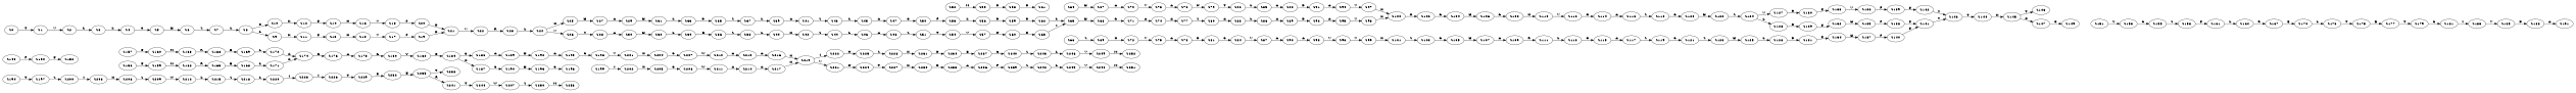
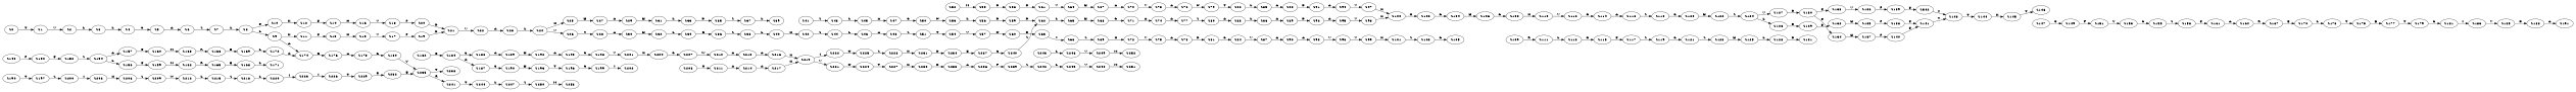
  strict digraph {
    rankdir=LR
    S0
    S1
    S2
    S3
    S4
    S5
    S6
    S7
    S8
    S9
    S10
    S11
    S12
    S13
    S14
    S15
    S16
    S17
    S18
    S19
    S20
    S21
    S22
    S23
    S24
    S25
    S26
    S27
    S28
    S29
    S30
    S31
    S32
    S33
    S34
    S35
    S36
    S37
    S38
    S39
    S40
    S41
    S42
    S43
    S44
    S45
    S46
    S47
    S48
    S50
    S51
    S53
    S54
    S52
    S55
    S56
    S57
    S58
    S59
    S60
    S61
    S62
    S63
    S64
    S65
    S66
    S67
    S68
    S69
    S70
    S71
    S72
    S73
    S74
    S75
    S76
    S77
    S78
    S79
    S80
    S81
    S82
    S83
    S84
    S85
    S86
    S87
    S88
    S89
    S90
    S91
    S92
    S93
    S94
    S95
    S96
    S97
    S98
    S99
    S100
    S101
    S102
    S103
    S104
    S105
    S106
-   S107
    S108
    S109
    S110
    S111
    S112
    S113
    S114
    S115
    S116
    S117
    S118
    S119
    S120
    S121
    S122
    S123
    S124
    S125
    S126
    S127
    S128
    S129
    S130
    S131
    S132
    S133
    S134
    S135
    S136
    S137
    S138
    S139
    S140
    S141
-   S142
+   S142 [label=S542]
    S143
    S144
    S145
    S146
    S147
    S149
    S148
    S150
    S151
    S152
    S153
+   S154
    S155
    S156
    S157
    S158
    S159
    S160
    S161
    S162
    S163
    S164
    S165
    S166
    S167
    S168
    S169
    S170
    S171
    S172
    S173
    S174
    S175
    S176
    S177
    S178
    S179
    S180
    S181
    S182
    S183
    S184
    S185
    S186
    S187
    S188
    S189
    S190
    S191
    S192
    S193
    S195
    S196
    S194
    S197
    S198
    S199
    S200
    S201
    S202
    S203
    S204
-   S205
    S206
    S207
    S208
    S209
    S210
    S211
    S212
    S213
    S214
    S215
    S216
    S217
    S218
    S219
    S220
    S221
    S222
    S223
    S224
    S225
    S226
    S227
    S228
    S229
    S230
    S231
    S232
    S233
    S234
    S235
    S236
    S237
    S238
    S241
    S239
    S240
    S242
    S243
    S244
    S245
    S246
    S247
    S248
    S249
    S250
    S251
    S252
    S253
    S0 -> S1 [label=T]
    S1 -> S2 [label=V]
    S2 -> S3 [label=L]
    S3 -> S4 [label=L]
    S4 -> S5 [label=C]
-   S5 -> S6 [label=H]
+   S5 -> S6 [label=A]
    S6 -> S7 [label=S]
    S7 -> S8 [label=L]
    S8 -> S9 [label=L]
    S8 -> S10 [label=F]
    S9 -> S11 [label=K]
    S10 -> S12 [label=K]
    S11 -> S13 [label=F]
    S12 -> S14 [label=F]
    S13 -> S15 [label=N]
    S14 -> S16 [label=N]
    S15 -> S17 [label=V]
    S16 -> S18 [label=V]
    S17 -> S19 [label=P]
    S18 -> S20 [label=P]
    S19 -> S21 [label=D]
    S20 -> S21 [label=D]
    S21 -> S22 [label=V]
-   S22 -> S23 [label=R]
+   S22 -> S23 [label=A]
    S23 -> S24 [label=L]
    S24 -> S25 [label=K]
    S24 -> S26 [label=V]
    S25 -> S27 [label=H]
    S26 -> S28 [label=Y]
    S27 -> S29 [label=A]
    S28 -> S30 [label=A]
    S29 -> S31 [label=H]
    S30 -> S32 [label=H]
    S31 -> S33 [label=L]
    S32 -> S34 [label=L]
    S33 -> S35 [label=D]
    S34 -> S36 [label=E]
    S35 -> S37 [label=S]
    S36 -> S38 [label=S]
    S37 -> S39 [label=L]
    S38 -> S40 [label=L]
-   S39 -> S41 [label=A]
    S40 -> S42 [label=K]
    S41 -> S43 [label=S]
    S42 -> S44 [label=S]
    S43 -> S45 [label=L]
    S44 -> S46 [label=L]
    S45 -> S47 [label=A]
    S46 -> S48 [label=A]
    S47 -> S50 [label=G]
    S48 -> S51 [label=S]
-   S50 -> S53 [label=P]
+   S50 -> S53 [label=N]
    S51 -> S54 [label=T]
    S53 -> S56 [label=L]
    S54 -> S57 [label=V]
    S52 -> S55 [label=M]
    S55 -> S58 [label=D]
    S56 -> S59 [label=D]
    S57 -> S60 [label=N]
    S58 -> S61 [label=D]
    S59 -> S62 [label=D]
    S60 -> S63 [label=D]
+   S61 -> S64 [label=V]
    S62 -> S65 [label=L]
-   S63 -> S65 [label=I]
+   S63 -> S66 [label=I]
    S64 -> S67 [label=H]
    S65 -> S68 [label=H]
    S66 -> S69 [label=S]
    S67 -> S70 [label=A]
    S68 -> S71 [label=G]
    S69 -> S72 [label=K]
    S70 -> S73 [label=V]
    S71 -> S74 [label=A]
    S72 -> S75 [label=V]
    S73 -> S76 [label=A]
    S74 -> S77 [label=A]
    S75 -> S78 [label=A]
    S76 -> S79 [label=N]
    S77 -> S80 [label=S]
    S78 -> S81 [label=D]
    S79 -> S82 [label=T]
    S80 -> S83 [label=A]
    S81 -> S84 [label=G]
    S82 -> S85 [label=L]
    S83 -> S86 [label=L]
    S84 -> S87 [label=V]
    S85 -> S88 [label=A]
    S86 -> S89 [label=A]
    S87 -> S90 [label=A]
    S88 -> S91 [label=D]
    S89 -> S92 [label=D]
    S90 -> S93 [label=A]
    S91 -> S94 [label=A]
    S92 -> S95 [label=A]
    S93 -> S96 [label=V]
    S94 -> S97 [label=V]
    S95 -> S98 [label=V]
    S96 -> S99 [label=V]
    S97 -> S100 [label=K]
    S98 -> S100 [label=K]
    S99 -> S101 [label=K]
    S100 -> S102 [label=K]
    S101 -> S103 [label=S]
    S102 -> S104 [label=G]
    S103 -> S105 [label=G]
    S104 -> S106 [label=H]
-   S105 -> S107 [label=H]
    S106 -> S108 [label=G]
-   S107 -> S109 [label=A]
    S108 -> S110 [label=K]
    S109 -> S111 [label=R]
    S110 -> S112 [label=V]
    S111 -> S113 [label=L]
    S112 -> S114 [label=Q]
    S113 -> S115 [label=Q]
    S114 -> S116 [label=A]
-   S115 -> S117 [label=A]
+   S115 -> S117 [label=F]
    S116 -> S118 [label=S]
    S117 -> S119 [label=S]
    S118 -> S120 [label=G]
    S119 -> S121 [label=G]
    S120 -> S122 [label=H]
    S121 -> S123 [label=S]
    S122 -> S124 [label=S]
    S123 -> S125 [label=H]
    S124 -> S126 [label=L]
    S124 -> S127 [label=V]
    S125 -> S128 [label=L]
    S126 -> S129 [label=D]
    S127 -> S130 [label=D]
    S128 -> S131 [label=D]
    S129 -> S132 [label=F]
    S130 -> S133 [label=F]
-   S131 -> S134 [label=F]
+   S130 -> S134 [label=F]
    S132 -> S135 [label=H]
    S133 -> S136 [label=V]
    S134 -> S137 [label=H]
    S135 -> S138 [label=P]
    S136 -> S139 [label=P]
    S137 -> S140 [label=P]
    S138 -> S141 [label=F]
    S139 -> S142 [label=F]
    S140 -> S141 [label=F]
    S141 -> S143 [label=Y]
    S142 -> S143 [label=Y]
    S143 -> S144 [label=T]
    S144 -> S145 [label=K]
    S145 -> S146 [label=T]
-   S145 -> S147 [label=A]
    S147 -> S149 [label=Q]
+   S149 -> S151 [label=P]
    S148 -> S150 [label=P]
    S150 -> S152 [label=F]
    S151 -> S153 [label=Y]
+   S152 -> S154 [label=S]
    S153 -> S155 [label=C]
+   S154 -> S156 [label=L]
+   S154 -> S157 [label=A]
    S155 -> S158 [label=S]
    S156 -> S159 [label=F]
    S157 -> S160 [label=F]
    S158 -> S161 [label=F]
    S159 -> S162 [label=M]
    S160 -> S163 [label=M]
-   S161 -> S164 [label=L]
+   S161 -> S164 [label=A]
    S162 -> S165 [label=R]
    S163 -> S166 [label=R]
    S164 -> S167 [label=R]
    S165 -> S168 [label=E]
    S166 -> S169 [label=E]
    S167 -> S170 [label=E]
    S168 -> S171 [label=L]
    S169 -> S172 [label=L]
    S170 -> S173 [label=L]
-   S171 -> S174 [label=A]
+   S9 -> S174 [label=A]
    S172 -> S174 [label=A]
    S173 -> S175 [label=T]
    S174 -> S176 [label=E]
    S175 -> S177 [label=E]
    S176 -> S178 [label=A]
    S177 -> S179 [label=T]
    S178 -> S180 [label=G]
    S179 -> S181 [label=G]
-   S180 -> S182 [label=Y]
+   S180 -> S235 [label=Y]
    S181 -> S183 [label=I]
    S182 -> S184 [label=E]
    S183 -> S185 [label=V]
    S184 -> S186 [label=G]
    S184 -> S187 [label=A]
    S185 -> S188 [label=D]
    S186 -> S189 [label=A]
    S187 -> S190 [label=G]
    S188 -> S191 [label=A]
    S189 -> S192 [label=H]
    S190 -> S193 [label=H]
    S192 -> S195 [label=A]
-   S193 -> S196 [label=G]
+   S193 -> S196 [label=T]
    S195 -> S198 [label=G]
+   S196 -> S199 [label=G]
    S194 -> S197 [label=T]
    S197 -> S200 [label=S]
    S198 -> S201 [label=V]
    S199 -> S202 [label=I]
    S200 -> S203 [label=I]
    S201 -> S204 [label=K]
-   S202 -> S205 [label=K]
    S203 -> S206 [label=K]
    S204 -> S207 [label=G]
-   S205 -> S208 [label=G]
    S206 -> S209 [label=S]
    S207 -> S210 [label=W]
-   S208 -> S211 [label=W]
+   S208 -> S211 [label=K]
    S209 -> S212 [label=W]
    S210 -> S213 [label=A]
    S211 -> S214 [label=A]
    S212 -> S215 [label=L]
    S213 -> S216 [label=A]
    S214 -> S217 [label=A]
    S215 -> S218 [label=S]
    S216 -> S219 [label=K]
    S217 -> S219 [label=K]
    S218 -> S220 [label=L]
    S219 -> S221 [label=V]
    S219 -> S222 [label=I]
    S220 -> S223 [label=I]
    S221 -> S224 [label=N]
    S222 -> S225 [label=N]
    S223 -> S226 [label=I]
    S224 -> S227 [label=T]
    S225 -> S228 [label=S]
    S226 -> S229 [label=T]
    S227 -> S230 [label=K]
    S228 -> S231 [label=K]
    S229 -> S232 [label=R]
    S230 -> S233 [label=D]
    S231 -> S234 [label=D]
    S232 -> S235 [label=E]
    S233 -> S236 [label=A]
    S234 -> S237 [label=E]
    S235 -> S238 [label=T]
    S235 -> S241 [label=R]
    S236 -> S239 [label=P]
    S237 -> S240 [label=G]
    S241 -> S244 [label=T]
    S239 -> S242 [label=S]
-   S240 -> S243 [label=S]
+   S240 -> S62 [label=S]
    S242 -> S245 [label=L]
    S243 -> S246 [label=L]
-   S244 -> S247 [label=W]
+   S244 -> S247 [label=L]
    S245 -> S248 [label=V]
    S246 -> S249 [label=V]
    S247 -> S250 [label=S]
    S248 -> S251 [label=M]
    S249 -> S252 [label=M]
    S250 -> S253 [label=M]
  }
